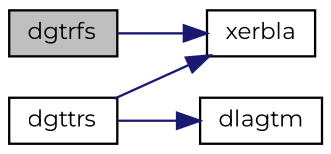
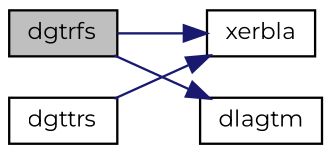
  digraph {
    fontname=Montserrat
    rankdir=LR
    node [color=black fillcolor=white fontname=Montserrat fontsize=10 shape=record style=filled]
    edge [color=midnightblue fontname=Montserrat fontsize=10 labelfontname=Helvetica labelfontsize=10 style=solid]
    n1 [fillcolor=grey75 fontcolor=black height=0.2 label=dgtrfs width=0.4]
    n2 [height=0.2 label=xerbla width=0.4]
    n3 [height=0.2 label=dlagtm width=0.4]
    n4 [height=0.2 label=dgttrs width=0.4]
    n1 -> n2
-   n4 -> n3
+   n1 -> n3
    n4 -> n2
  }
